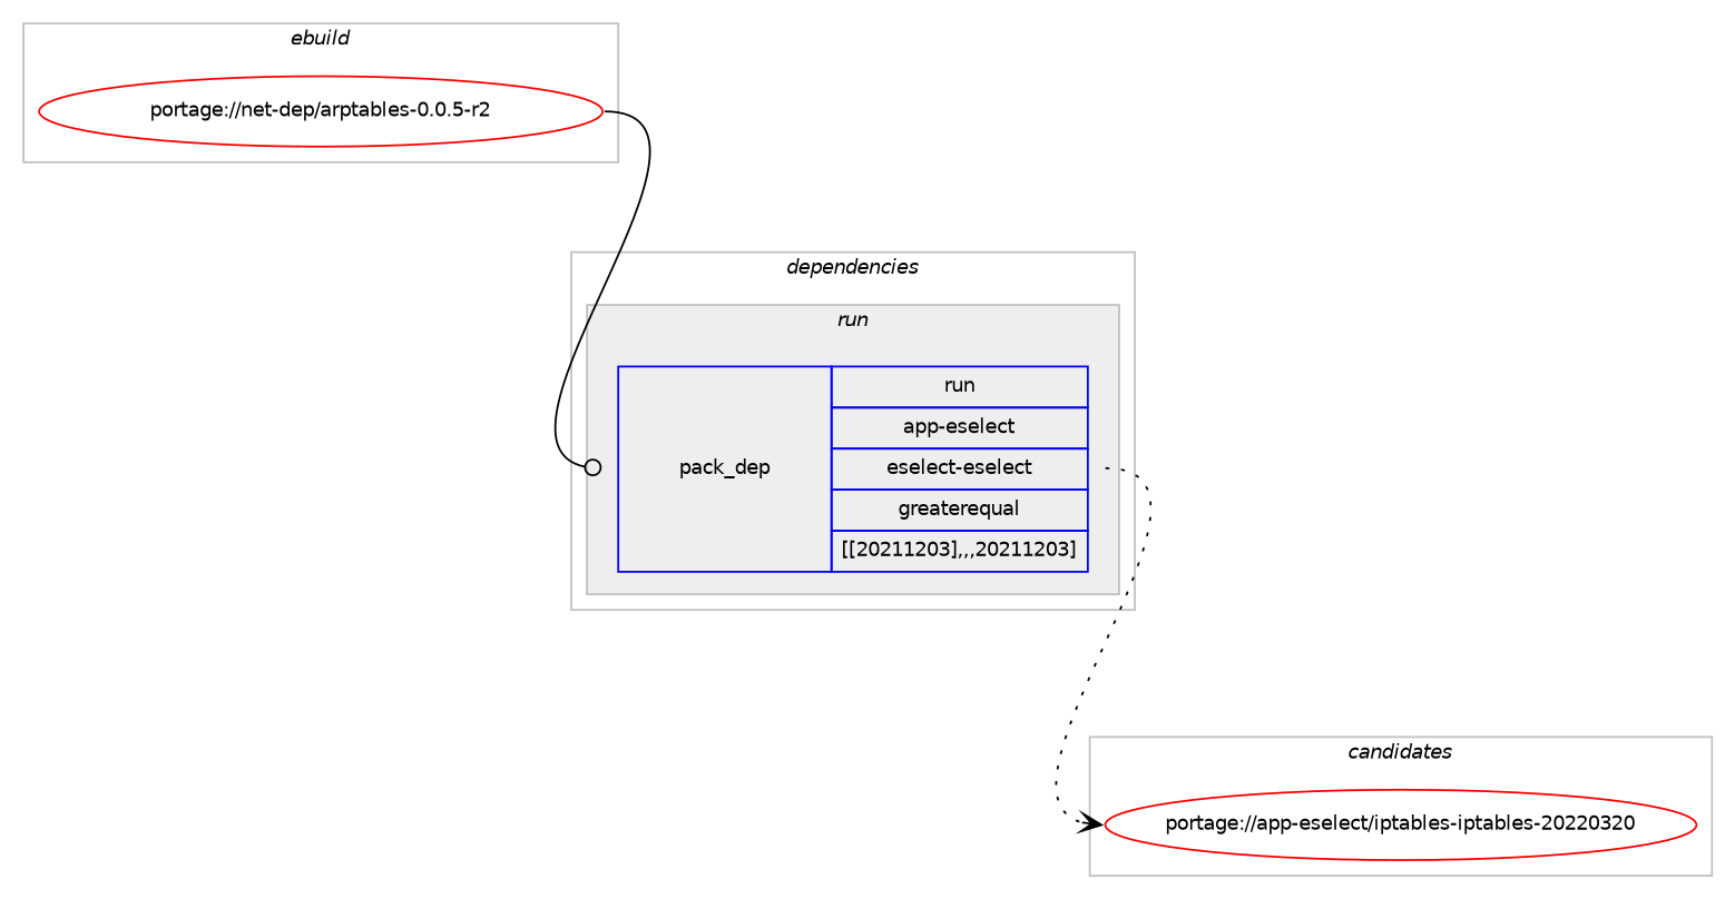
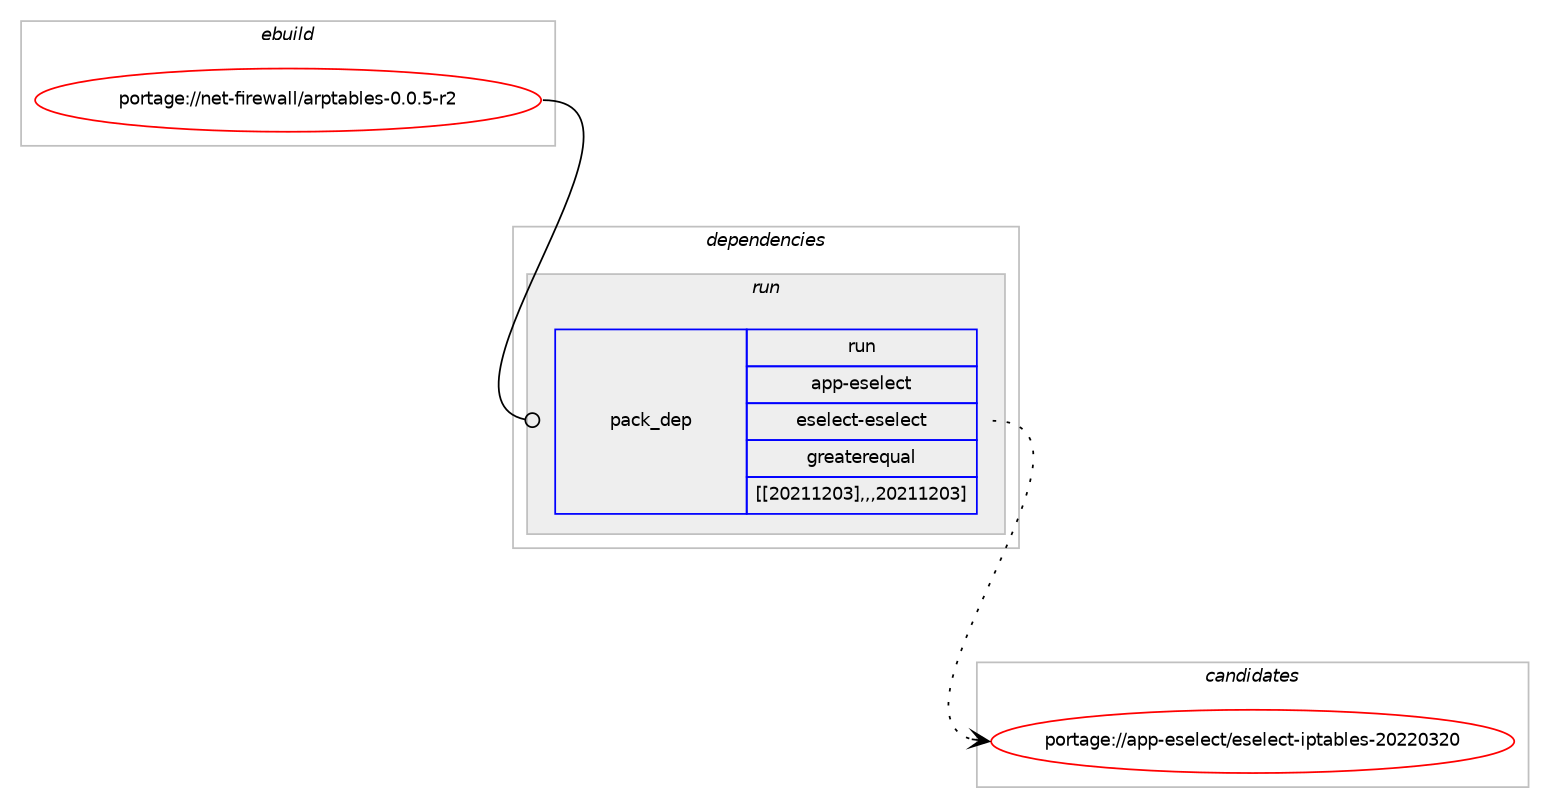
  digraph {
    compound=true
    concentrate=true
    fontname=Helvetica
    fontsize=10
    newrank=true
    rankdir=TB
    ranksep=1.5
    node [color=red fontname=Helvetica fontsize=10]
    edge [headport=w tailport=e]
-   n1 [label="portage://net-dep/arptables-0.0.5-r2" width=4]
+   n1 [label="portage://net-firewall/arptables-0.0.5-r2" width=4]
    n2 [color=blue label=<<TABLE BORDER="0" CELLBORDER="1" CELLSPACING="0" CELLPADDING="4" WIDTH="220"><TR><TD ROWSPAN="6" CELLPADDING="30">pack_dep</TD></TR><TR><TD WIDTH="110">run</TD></TR><TR><TD>app-eselect</TD></TR><TR><TD>eselect-eselect</TD></TR><TR><TD>greaterequal</TD></TR><TR><TD>[[20211203],,,20211203]</TD></TR></TABLE>> shape=none]
-   n3 [label="portage://app-eselect/iptables-iptables-20220320" width=4]
+   n3 [label="portage://app-eselect/eselect-iptables-20220320" width=4]
    subgraph cluster_1 {
      color=gray
      label=<<i>ebuild</i>>
      n1
    }
    subgraph cluster_2 {
      color=gray
      label=<<i>dependencies</i>>
      subgraph cluster_3 {
        color=gray
        fillcolor="#eeeeee"
        label=<<i>compile</i>>
        style=filled
      }
      subgraph cluster_4 {
        color=gray
        fillcolor="#eeeeee"
        label=<<i>compile and run</i>>
        style=filled
      }
      subgraph cluster_5 {
        color=gray
        fillcolor="#eeeeee"
        label=<<i>run</i>>
        style=filled
        subgraph sub_6 {
          color=gray
          fillcolor="#eeeeee"
          label=<<i>run</i>>
          style=filled
          n2
        }
      }
    }
    subgraph cluster_7 {
      color=gray
      label=<<i>candidates</i>>
      rank=same
      subgraph sub_8 {
        color=black
        label=<<i>candidates</i>>
        nodesep=1
        rank=same
        n3
      }
    }
    n1 -> n2 [arrowhead=odot style=solid weight=20]
    n2 -> n3 [arrowhead=vee style=dotted weight=100]
  }
